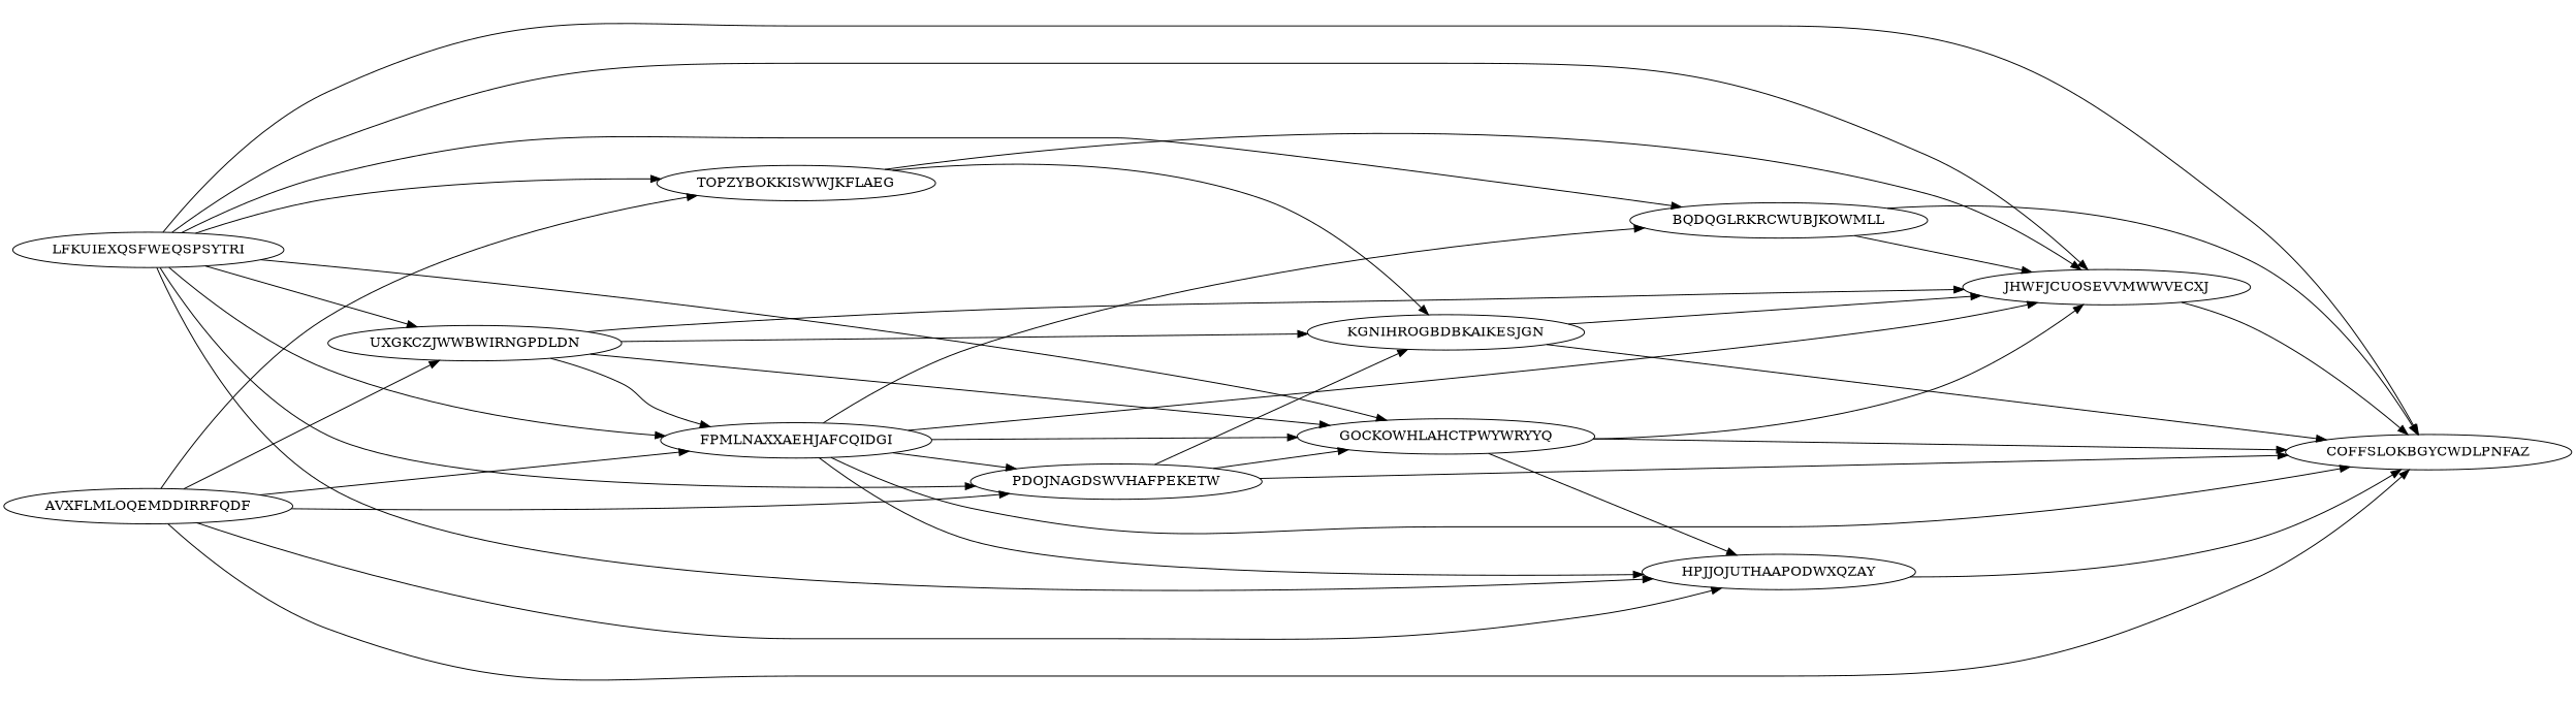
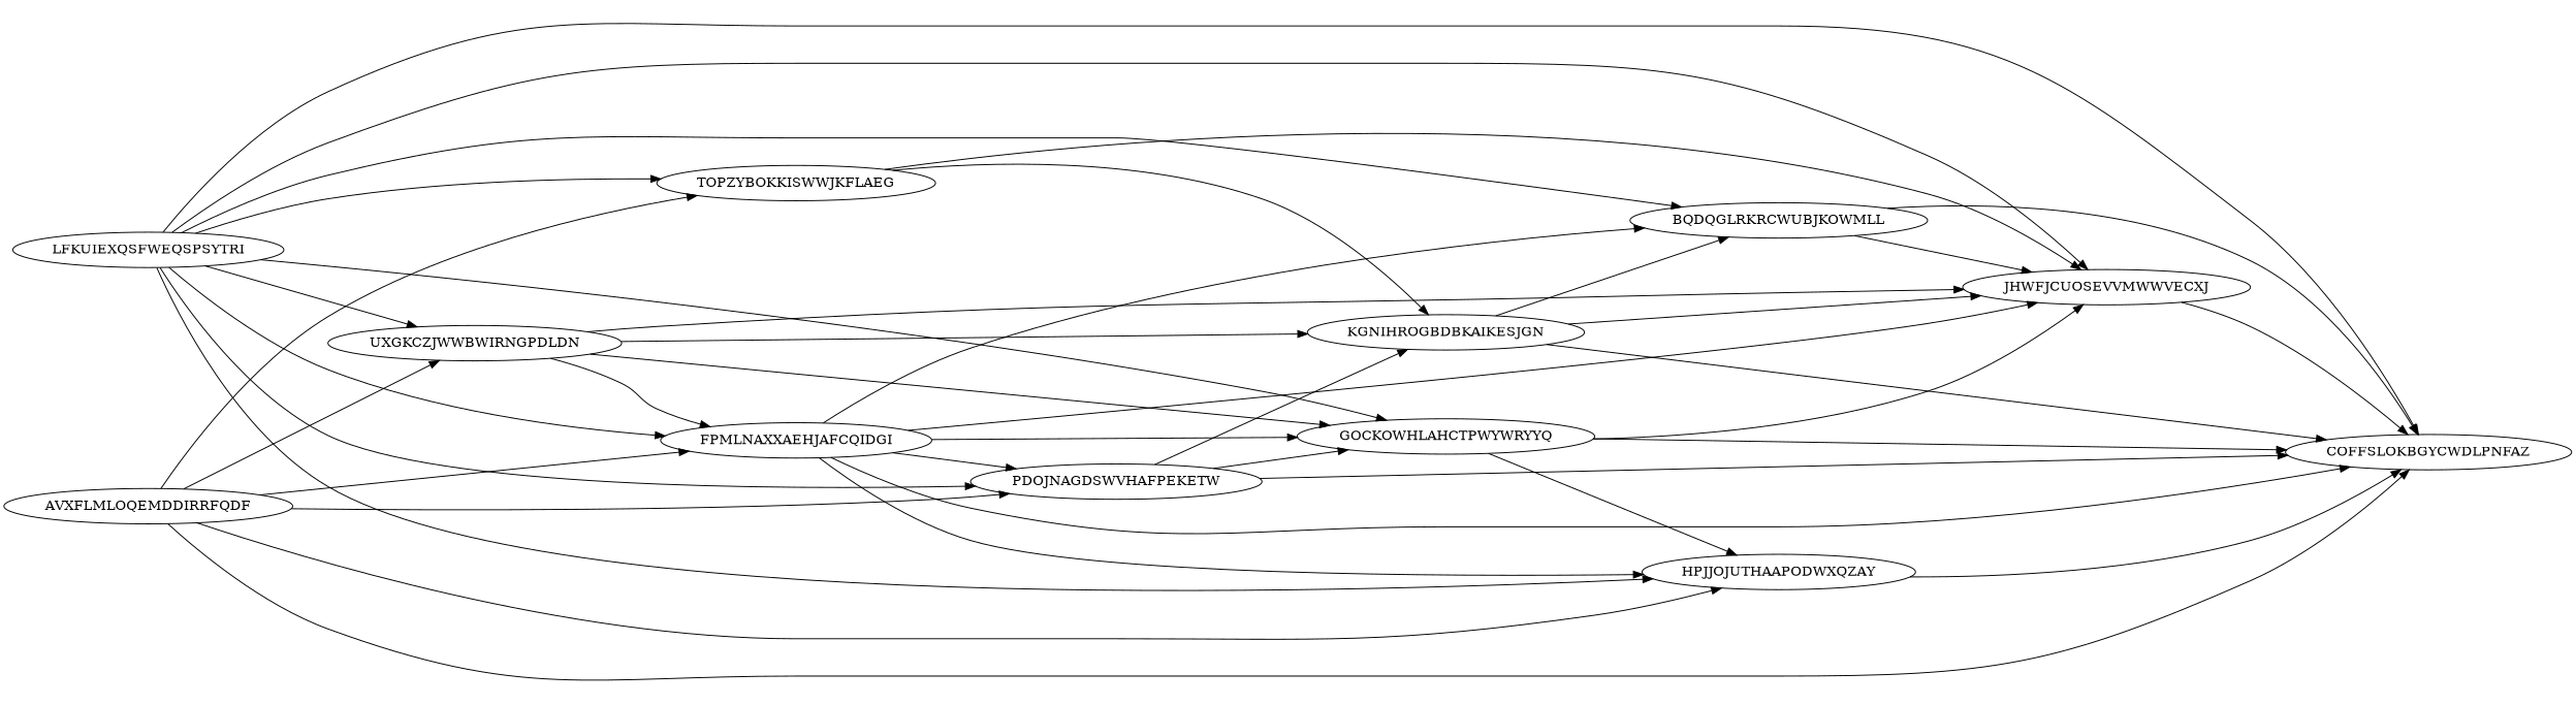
  digraph {
    rankdir=LR
    node [Weight=18]
    edge [Weight=20]
    LFKUIEXQSFWEQSPSYTRI [Weight=14]
    UXGKCZJWWBWIRNGPDLDN [Weight=11]
    FPMLNAXXAEHJAFCQIDGI [Weight=13]
    TOPZYBOKKISWWJKFLAEG [Weight=16]
    PDOJNAGDSWVHAFPEKETW
    GOCKOWHLAHCTPWYWRYYQ
    BQDQGLRKRCWUBJKOWMLL [Weight=14]
    HPJJOJUTHAAPODWXQZAY [Weight=10]
    JHWFJCUOSEVVMWWVECXJ
    COFFSLOKBGYCWDLPNFAZ [Weight=16]
    KGNIHROGBDBKAIKESJGN [Weight=20]
    AVXFLMLOQEMDDIRRFQDF [Weight=17]
    LFKUIEXQSFWEQSPSYTRI -> UXGKCZJWWBWIRNGPDLDN [Weight=17]
    LFKUIEXQSFWEQSPSYTRI -> FPMLNAXXAEHJAFCQIDGI
    LFKUIEXQSFWEQSPSYTRI -> TOPZYBOKKISWWJKFLAEG [Weight=18]
    LFKUIEXQSFWEQSPSYTRI -> PDOJNAGDSWVHAFPEKETW [Weight=17]
    LFKUIEXQSFWEQSPSYTRI -> GOCKOWHLAHCTPWYWRYYQ [Weight=14]
    LFKUIEXQSFWEQSPSYTRI -> BQDQGLRKRCWUBJKOWMLL [Weight=13]
    LFKUIEXQSFWEQSPSYTRI -> HPJJOJUTHAAPODWXQZAY [Weight=11]
    LFKUIEXQSFWEQSPSYTRI -> JHWFJCUOSEVVMWWVECXJ [Weight=18]
    LFKUIEXQSFWEQSPSYTRI -> COFFSLOKBGYCWDLPNFAZ [Weight=15]
    UXGKCZJWWBWIRNGPDLDN -> FPMLNAXXAEHJAFCQIDGI [Weight=10]
    UXGKCZJWWBWIRNGPDLDN -> GOCKOWHLAHCTPWYWRYYQ [Weight=17]
    UXGKCZJWWBWIRNGPDLDN -> JHWFJCUOSEVVMWWVECXJ [Weight=10]
    UXGKCZJWWBWIRNGPDLDN -> KGNIHROGBDBKAIKESJGN [Weight=12]
    FPMLNAXXAEHJAFCQIDGI -> PDOJNAGDSWVHAFPEKETW [Weight=16]
    FPMLNAXXAEHJAFCQIDGI -> GOCKOWHLAHCTPWYWRYYQ [Weight=19]
    FPMLNAXXAEHJAFCQIDGI -> BQDQGLRKRCWUBJKOWMLL [Weight=11]
    FPMLNAXXAEHJAFCQIDGI -> HPJJOJUTHAAPODWXQZAY [Weight=16]
    FPMLNAXXAEHJAFCQIDGI -> JHWFJCUOSEVVMWWVECXJ
    FPMLNAXXAEHJAFCQIDGI -> COFFSLOKBGYCWDLPNFAZ [Weight=12]
    TOPZYBOKKISWWJKFLAEG -> JHWFJCUOSEVVMWWVECXJ [Weight=19]
    TOPZYBOKKISWWJKFLAEG -> KGNIHROGBDBKAIKESJGN
    PDOJNAGDSWVHAFPEKETW -> GOCKOWHLAHCTPWYWRYYQ [Weight=12]
    PDOJNAGDSWVHAFPEKETW -> COFFSLOKBGYCWDLPNFAZ [Weight=18]
    PDOJNAGDSWVHAFPEKETW -> KGNIHROGBDBKAIKESJGN [Weight=17]
    GOCKOWHLAHCTPWYWRYYQ -> HPJJOJUTHAAPODWXQZAY [Weight=19]
    GOCKOWHLAHCTPWYWRYYQ -> JHWFJCUOSEVVMWWVECXJ [Weight=13]
    GOCKOWHLAHCTPWYWRYYQ -> COFFSLOKBGYCWDLPNFAZ [Weight=18]
    BQDQGLRKRCWUBJKOWMLL -> JHWFJCUOSEVVMWWVECXJ [Weight=13]
    BQDQGLRKRCWUBJKOWMLL -> COFFSLOKBGYCWDLPNFAZ [Weight=19]
    HPJJOJUTHAAPODWXQZAY -> COFFSLOKBGYCWDLPNFAZ [Weight=18]
    JHWFJCUOSEVVMWWVECXJ -> COFFSLOKBGYCWDLPNFAZ
+   KGNIHROGBDBKAIKESJGN -> BQDQGLRKRCWUBJKOWMLL [Weight=13]
    KGNIHROGBDBKAIKESJGN -> JHWFJCUOSEVVMWWVECXJ [Weight=18]
    KGNIHROGBDBKAIKESJGN -> COFFSLOKBGYCWDLPNFAZ [Weight=10]
    AVXFLMLOQEMDDIRRFQDF -> UXGKCZJWWBWIRNGPDLDN
    AVXFLMLOQEMDDIRRFQDF -> FPMLNAXXAEHJAFCQIDGI
    AVXFLMLOQEMDDIRRFQDF -> TOPZYBOKKISWWJKFLAEG [Weight=16]
    AVXFLMLOQEMDDIRRFQDF -> PDOJNAGDSWVHAFPEKETW [Weight=12]
    AVXFLMLOQEMDDIRRFQDF -> HPJJOJUTHAAPODWXQZAY [Weight=10]
    AVXFLMLOQEMDDIRRFQDF -> COFFSLOKBGYCWDLPNFAZ [Weight=13]
  }
